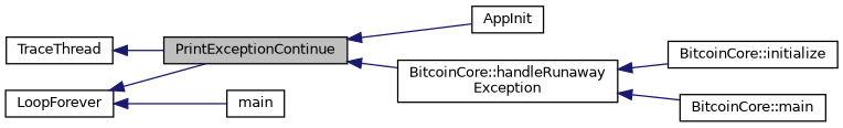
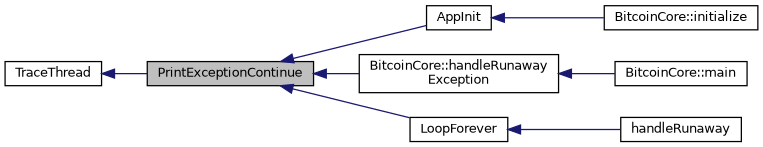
  digraph {
    fontname="DejaVu Sans"
    rankdir=LR
    node [color=black fillcolor=white fontname="DejaVu Sans" fontsize=10 shape=record style=filled]
    edge [color=midnightblue dir=back fontname="DejaVu Sans" fontsize=10 labelfontname=Helvetica labelfontsize=10 style=solid]
    n1 [fillcolor=grey75 fontcolor=black height=0.2 label=PrintExceptionContinue width=0.4]
    n2 [height=0.2 label=AppInit width=0.4]
    n3 [height=0.2 label="BitcoinCore::handleRunaway\lException" width=0.4]
    n4 [height=0.2 label=LoopForever width=0.4]
    n5 [height=0.2 label="BitcoinCore::initialize" width=0.4]
    n6 [height=0.2 label="BitcoinCore::main" width=0.4]
-   n7 [height=0.2 label=main width=0.4]
+   n7 [height=0.2 label=handleRunaway width=0.4]
    n8 [height=0.2 label=TraceThread width=0.4]
    n1 -> n2
    n1 -> n3
-   n4 -> n1
-   n3 -> n5
+   n1 -> n4
+   n2 -> n5
    n3 -> n6
    n4 -> n7
    n8 -> n1
  }
